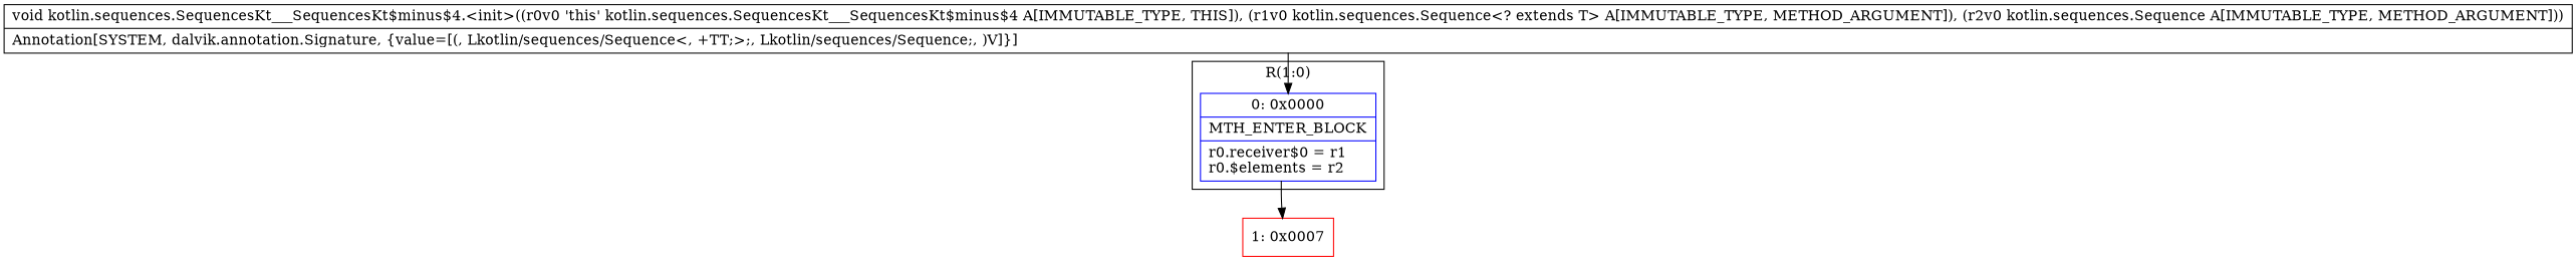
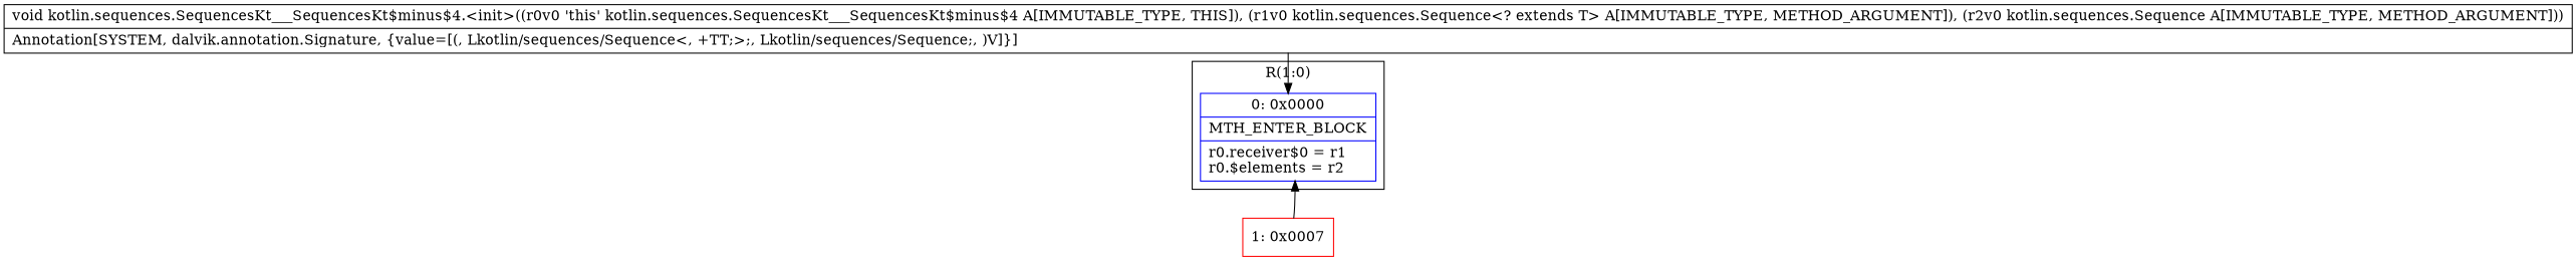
  digraph {
    node [shape=record]
    n1 [color=blue label="{0\:\ 0x0000|MTH_ENTER_BLOCK\l|r0.receiver$0 = r1\lr0.$elements = r2\l}"]
    n2 [color=red label="{1\:\ 0x0007}"]
    n3 [label="{void kotlin.sequences.SequencesKt___SequencesKt$minus$4.\<init\>((r0v0 'this' kotlin.sequences.SequencesKt___SequencesKt$minus$4 A[IMMUTABLE_TYPE, THIS]), (r1v0 kotlin.sequences.Sequence\<? extends T\> A[IMMUTABLE_TYPE, METHOD_ARGUMENT]), (r2v0 kotlin.sequences.Sequence A[IMMUTABLE_TYPE, METHOD_ARGUMENT]))  | Annotation[SYSTEM, dalvik.annotation.Signature, \{value=[(, Lkotlin\/sequences\/Sequence\<, +TT;\>;, Lkotlin\/sequences\/Sequence;, )V]\}]\l}"]
    subgraph cluster_1 {
      label="R(1:0)"
      n1
    }
-   n1 -> n2
+   n2 -> n1
    n3 -> n1
  }
